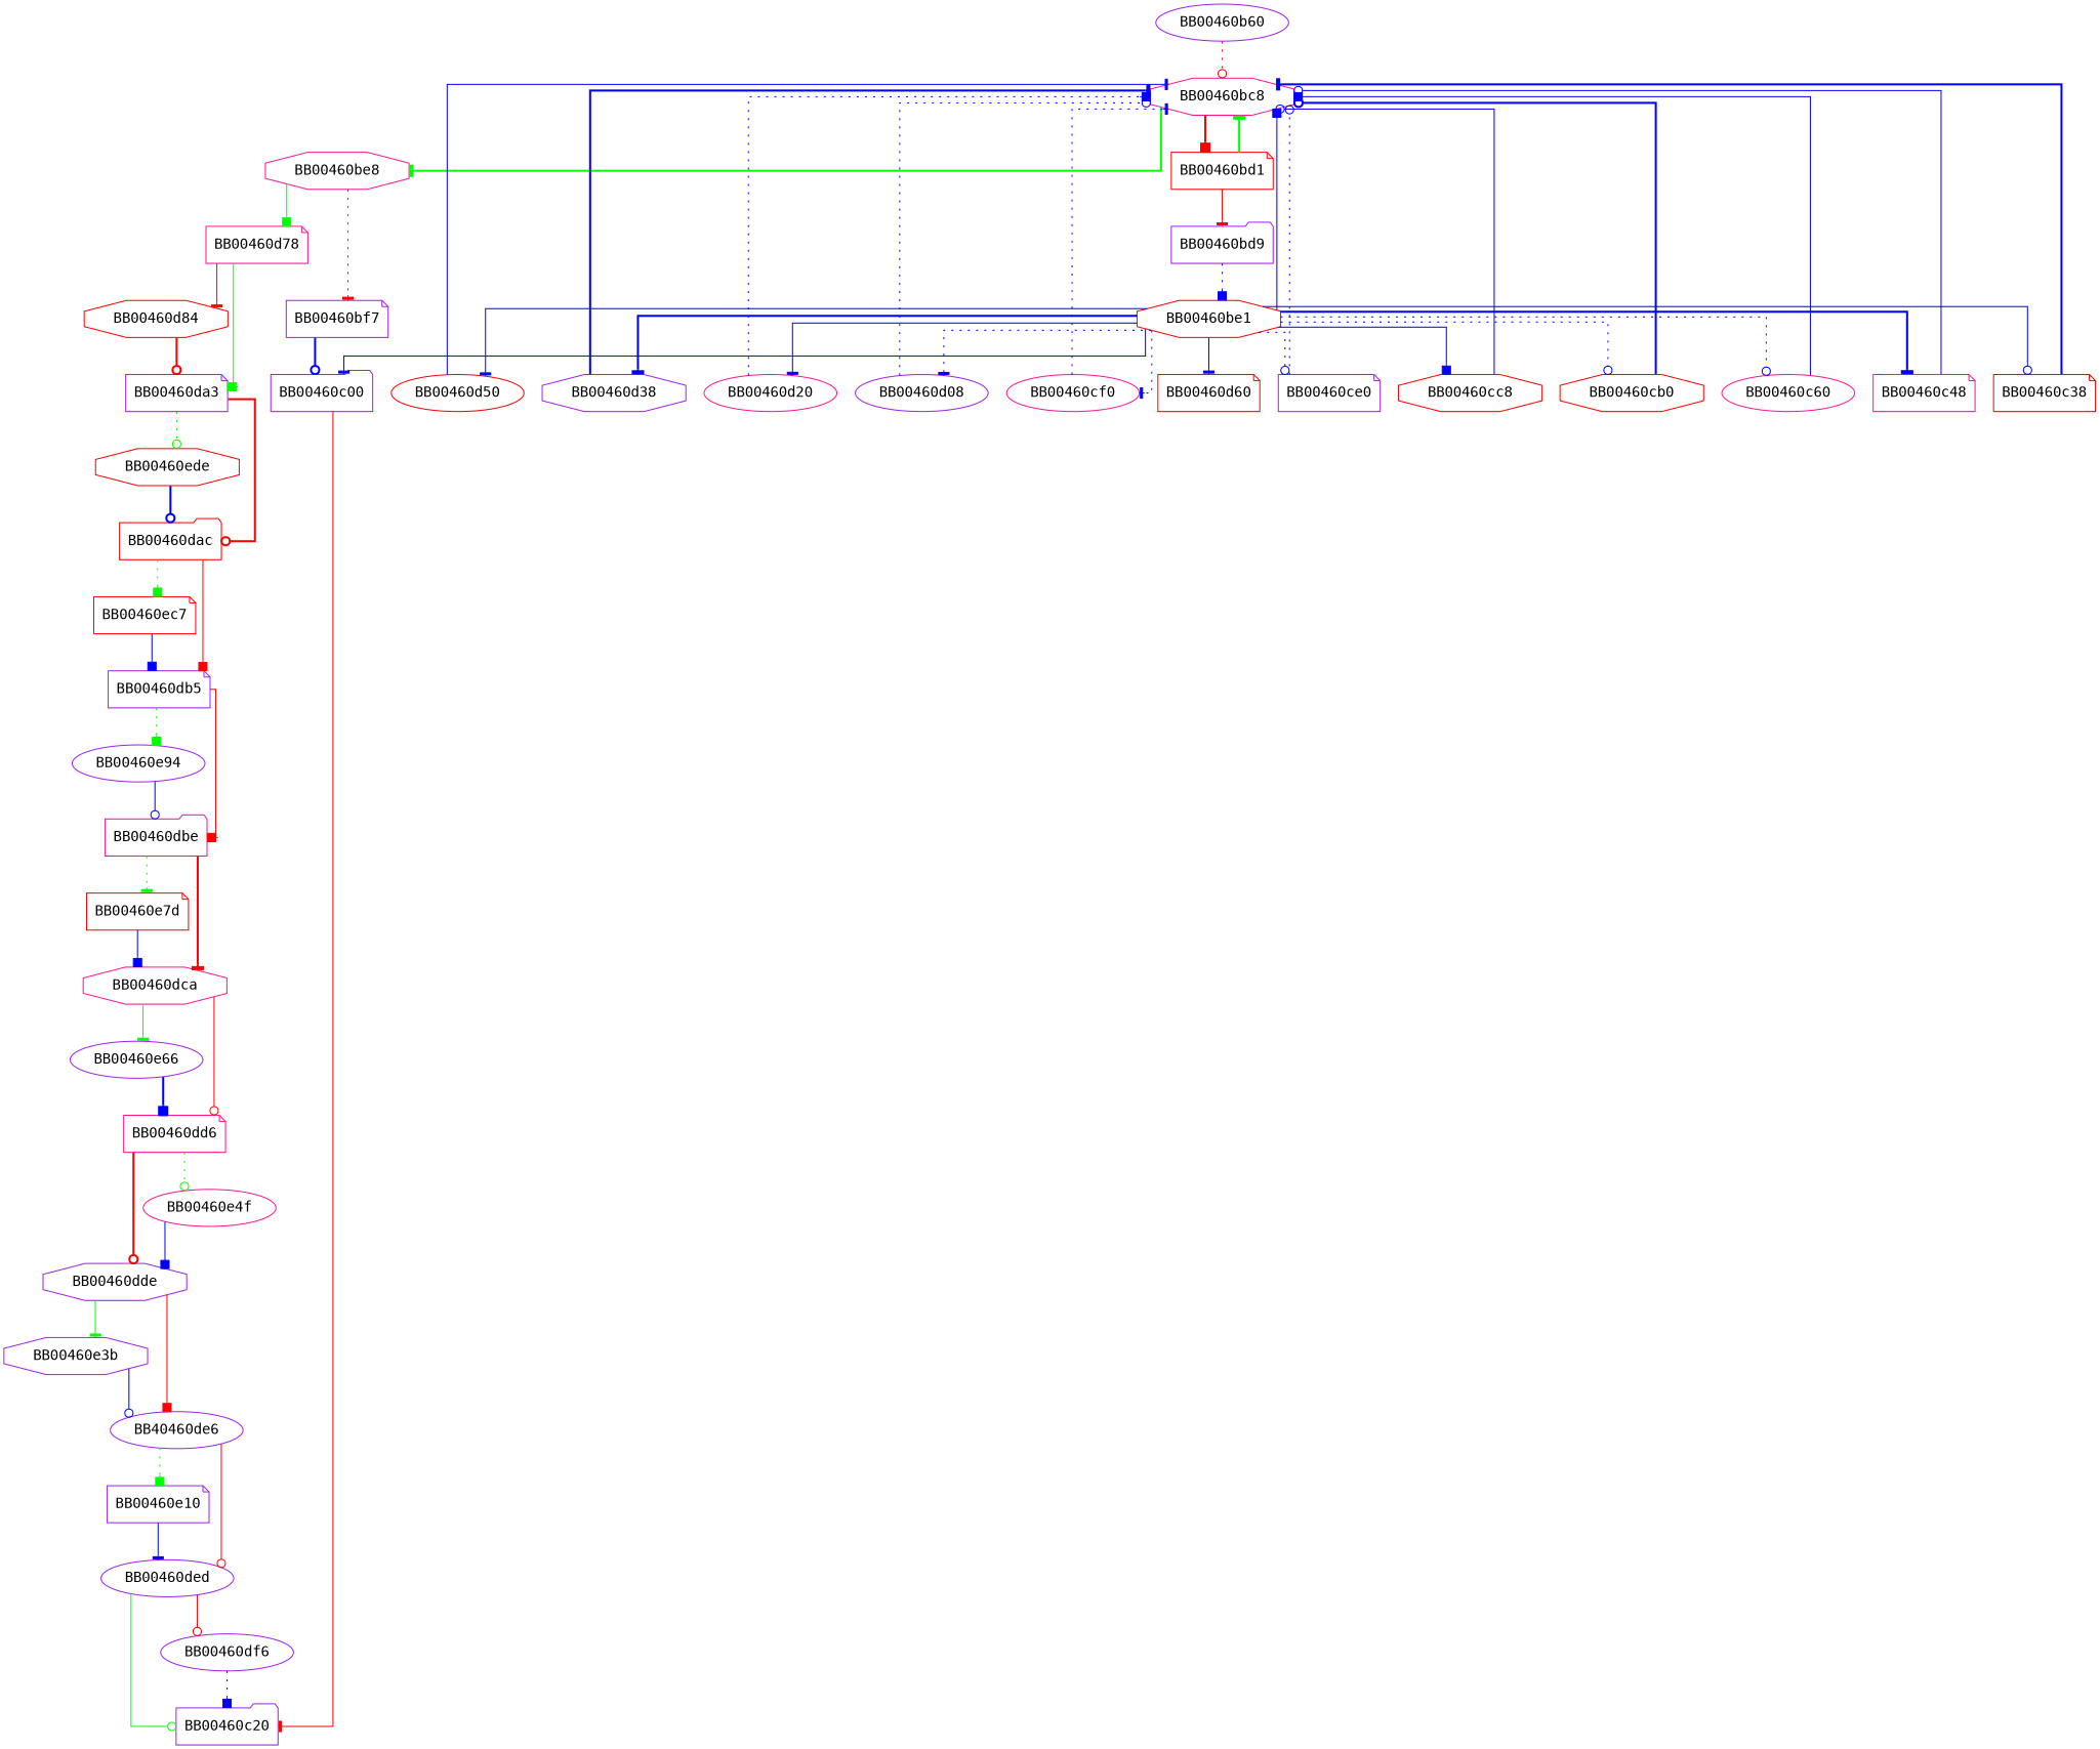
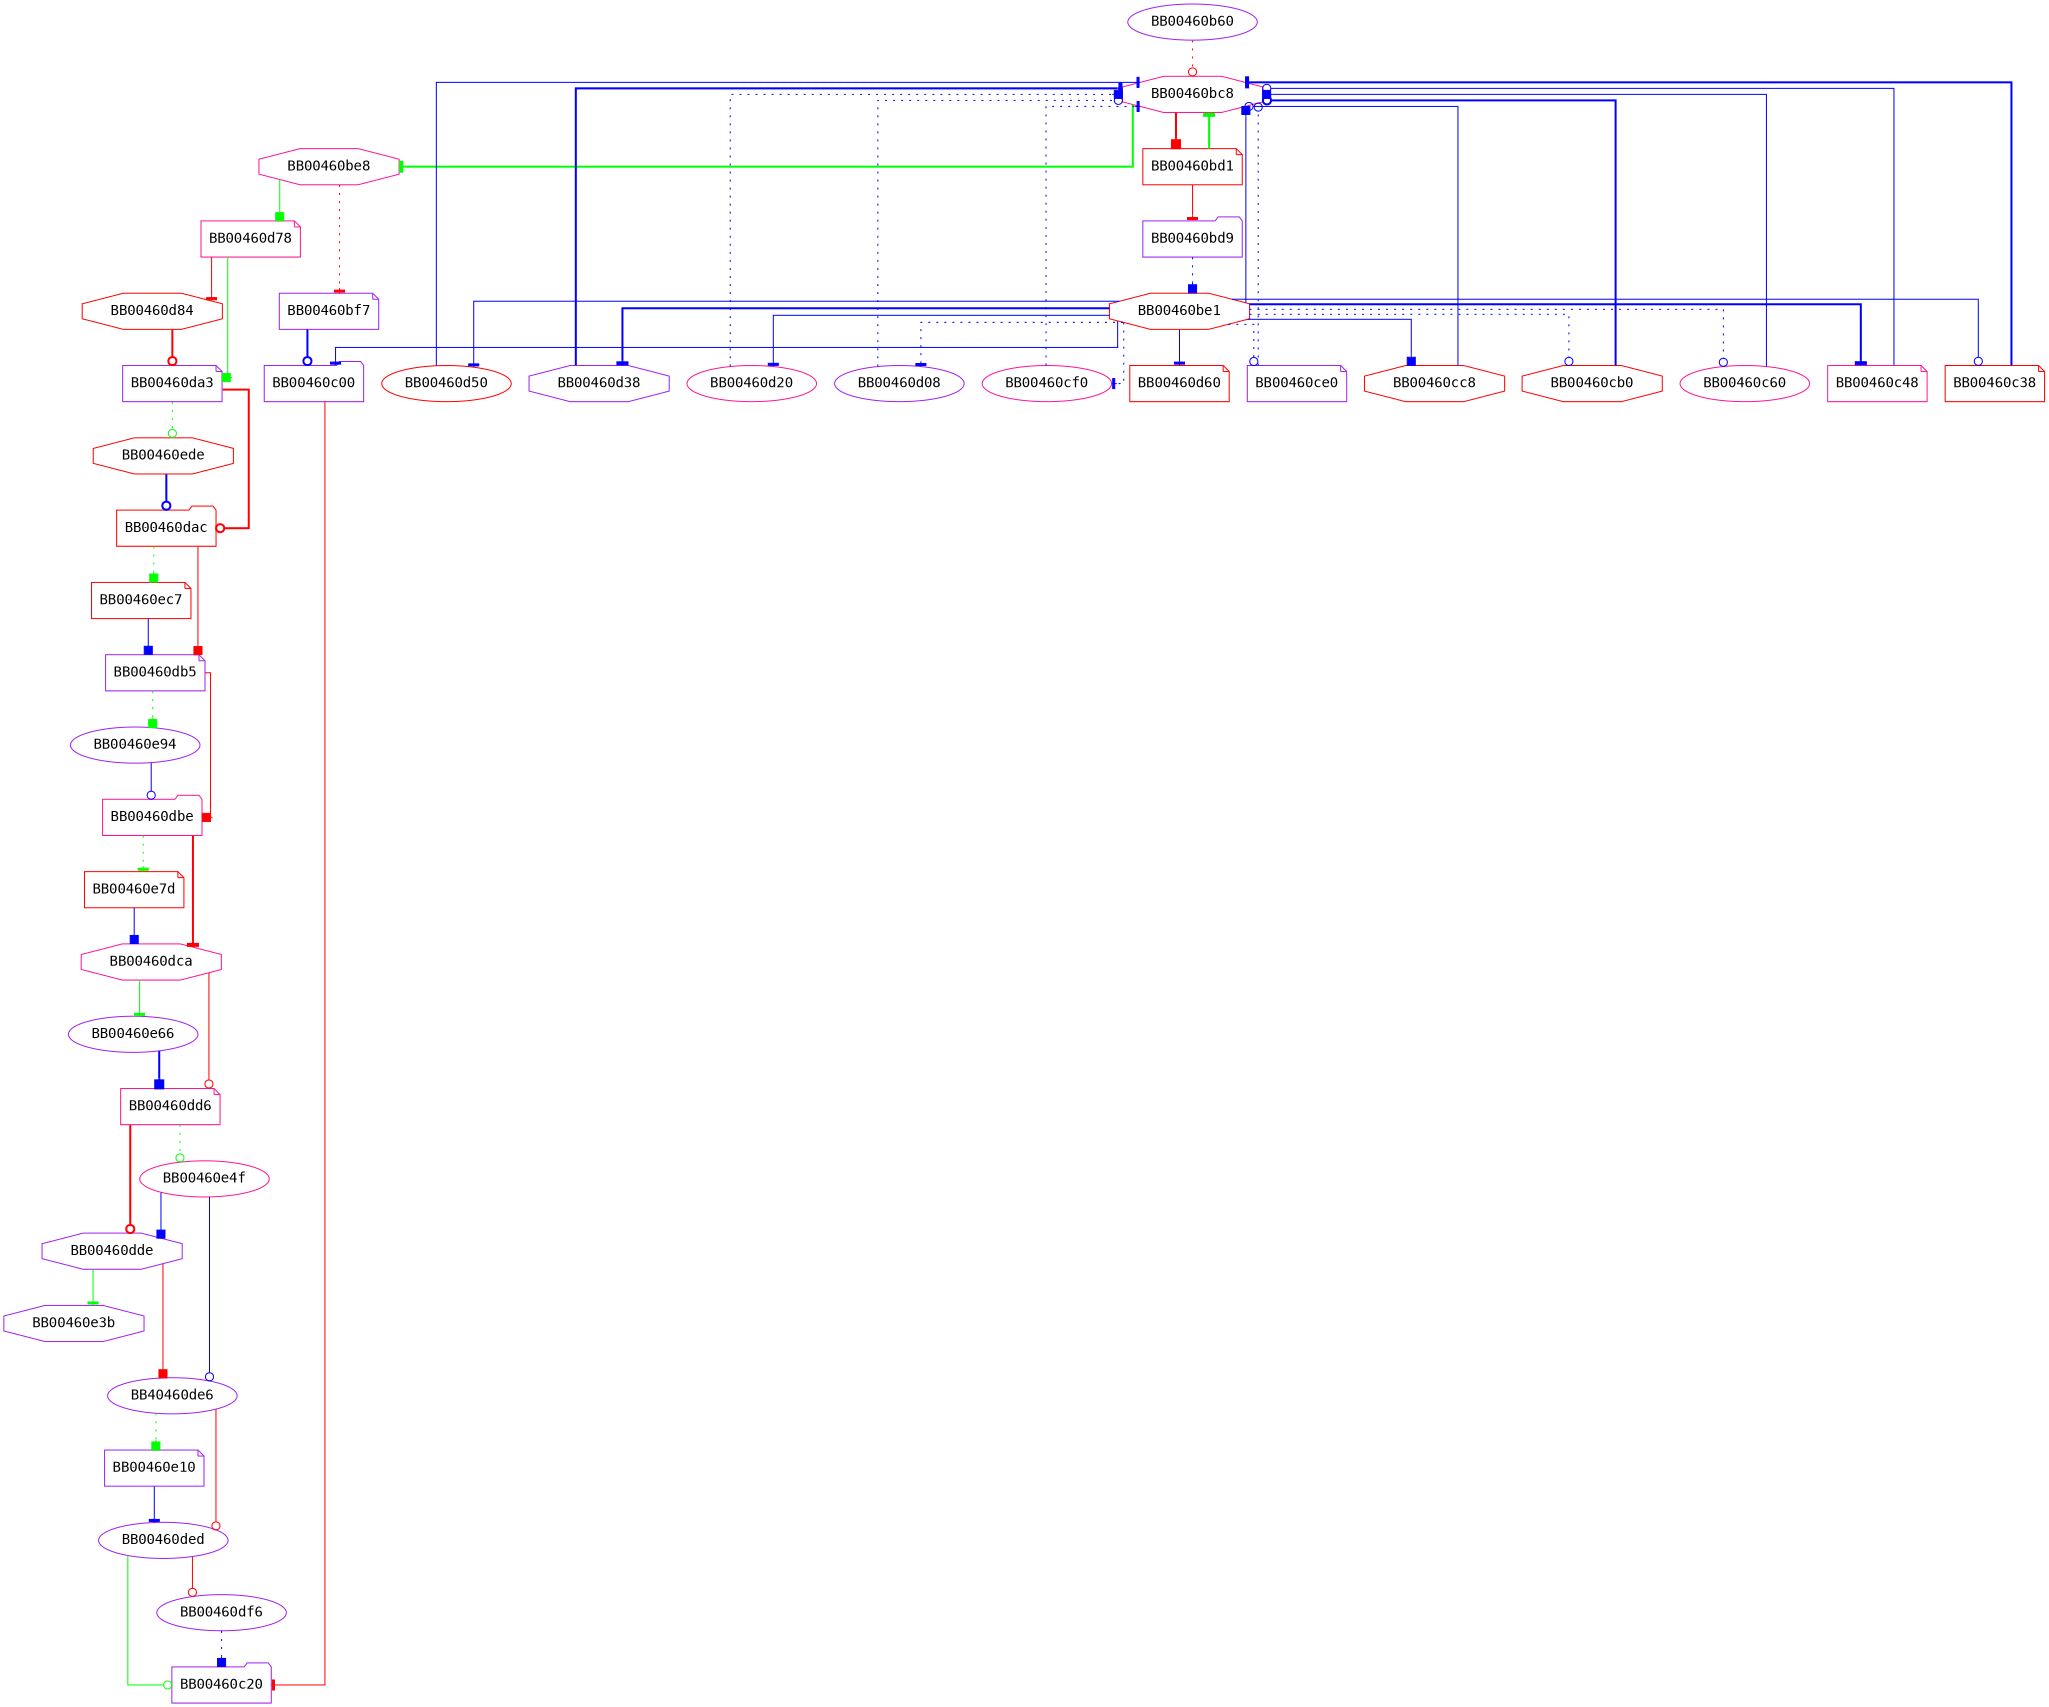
  digraph {
    fontname="DejaVu Sans Mono"
    splines=ortho
    node [color=purple fontname="DejaVu Sans Mono" shape=note]
    edge [arrowhead=odot color=blue fontname="DejaVu Sans Mono" style=solid]
    BB00460b60 [shape=ellipse]
    BB00460bc8 [color=deeppink shape=octagon]
    BB00460be8 [color=deeppink shape=octagon]
    BB00460bd1 [color=red]
    BB00460d78 [color=deeppink]
    BB00460bf7
    BB00460bd9 [shape=folder]
    BB00460da3
    BB00460d84 [color=red shape=octagon]
    BB00460c00 [shape=folder]
    BB00460be1 [color=red shape=octagon]
    BB00460d60 [color=red]
    BB00460d50 [color=red shape=ellipse]
    BB00460d38 [shape=octagon]
    BB00460d20 [color=deeppink shape=ellipse]
    BB00460d08 [shape=ellipse]
    BB00460cf0 [color=deeppink shape=ellipse]
    BB00460ce0
    BB00460cc8 [color=red shape=octagon]
    BB00460cb0 [color=red shape=octagon]
    BB00460c60 [color=deeppink shape=ellipse]
    BB00460c48 [color=deeppink]
    BB00460c38 [color=red]
    BB00460c20 [shape=folder]
    BB00460ede [color=red shape=octagon]
    BB00460dac [color=red shape=folder]
    BB00460ec7 [color=red]
    BB00460db5
    BB00460e94 [shape=ellipse]
    BB00460dbe [color=deeppink shape=folder]
    BB00460e7d [color=red]
    BB00460dca [color=deeppink shape=octagon]
    BB00460e66 [shape=ellipse]
    BB00460dd6 [color=deeppink]
    BB00460e4f [color=deeppink shape=ellipse]
    BB00460dde [shape=octagon]
    BB00460e3b [shape=octagon]
    n38 [label=BB40460de6 shape=ellipse]
    BB00460e10
    BB00460ded [shape=ellipse]
    BB00460df6 [shape=ellipse]
    BB00460b60 -> BB00460bc8 [color=red style=dotted]
    BB00460bc8 -> BB00460be8 [arrowhead=tee color=green style=bold]
    BB00460bc8 -> BB00460bd1 [arrowhead=box color=red style=bold]
    BB00460be8 -> BB00460d78 [arrowhead=box color=green]
    BB00460be8 -> BB00460bf7 [arrowhead=tee color=red style=dotted]
    BB00460bd1 -> BB00460bc8 [arrowhead=tee color=green style=bold]
    BB00460bd1 -> BB00460bd9 [arrowhead=tee color=red]
    BB00460d78 -> BB00460da3 [arrowhead=box color=green]
    BB00460d78 -> BB00460d84 [arrowhead=tee color=red]
    BB00460bf7 -> BB00460c00 [style=bold]
    BB00460bd9 -> BB00460be1 [arrowhead=box style=dotted]
    BB00460da3 -> BB00460ede [color=green style=dotted]
    BB00460da3 -> BB00460dac [color=red style=bold]
    BB00460d84 -> BB00460da3 [color=red style=bold]
    BB00460c00 -> BB00460c20 [arrowhead=tee color=red]
    BB00460be1 -> BB00460bc8 [arrowhead=box]
    BB00460be1 -> BB00460c00 [arrowhead=tee]
    BB00460be1 -> BB00460d60 [arrowhead=tee]
    BB00460be1 -> BB00460d50 [arrowhead=tee]
    BB00460be1 -> BB00460d38 [arrowhead=tee style=bold]
    BB00460be1 -> BB00460d20 [arrowhead=tee]
    BB00460be1 -> BB00460d08 [arrowhead=tee style=dotted]
    BB00460be1 -> BB00460cf0 [arrowhead=tee style=dotted]
    BB00460be1 -> BB00460ce0 [style=dotted]
    BB00460be1 -> BB00460cc8 [arrowhead=box]
    BB00460be1 -> BB00460cb0 [style=dotted]
    BB00460be1 -> BB00460c60 [style=dotted]
    BB00460be1 -> BB00460c48 [arrowhead=tee style=bold]
    BB00460be1 -> BB00460c38
    BB00460d50 -> BB00460bc8 [arrowhead=tee]
    BB00460d38 -> BB00460bc8 [arrowhead=tee style=bold]
    BB00460d20 -> BB00460bc8 [arrowhead=box style=dotted]
    BB00460d08 -> BB00460bc8 [style=dotted]
    BB00460cf0 -> BB00460bc8 [arrowhead=tee style=dotted]
    BB00460ce0 -> BB00460bc8 [style=dotted]
    BB00460cc8 -> BB00460bc8
    BB00460cb0 -> BB00460bc8 [style=bold]
    BB00460c60 -> BB00460bc8 [arrowhead=box]
    BB00460c48 -> BB00460bc8
    BB00460c38 -> BB00460bc8 [arrowhead=tee style=bold]
    BB00460ede -> BB00460dac [style=bold]
    BB00460dac -> BB00460ec7 [arrowhead=box color=green style=dotted]
    BB00460dac -> BB00460db5 [arrowhead=box color=red]
    BB00460ec7 -> BB00460db5 [arrowhead=box]
    BB00460db5 -> BB00460e94 [arrowhead=box color=green style=dotted]
    BB00460db5 -> BB00460dbe [arrowhead=box color=red]
    BB00460e94 -> BB00460dbe
    BB00460dbe -> BB00460e7d [arrowhead=tee color=green style=dotted]
    BB00460dbe -> BB00460dca [arrowhead=tee color=red style=bold]
    BB00460e7d -> BB00460dca [arrowhead=box]
    BB00460dca -> BB00460e66 [arrowhead=tee color=green]
    BB00460dca -> BB00460dd6 [color=red]
    BB00460e66 -> BB00460dd6 [arrowhead=box style=bold]
    BB00460dd6 -> BB00460e4f [color=green style=dotted]
    BB00460dd6 -> BB00460dde [color=red style=bold]
    BB00460e4f -> BB00460dde [arrowhead=box]
    BB00460dde -> BB00460e3b [arrowhead=tee color=green]
    BB00460dde -> n38 [arrowhead=box color=red]
-   BB00460e3b -> n38
+   BB00460e4f -> n38
    n38 -> BB00460e10 [arrowhead=box color=green style=dotted]
    n38 -> BB00460ded [color=red]
    BB00460e10 -> BB00460ded [arrowhead=tee]
    BB00460ded -> BB00460c20 [color=green]
    BB00460ded -> BB00460df6 [color=red]
    BB00460df6 -> BB00460c20 [arrowhead=box style=dotted]
  }
